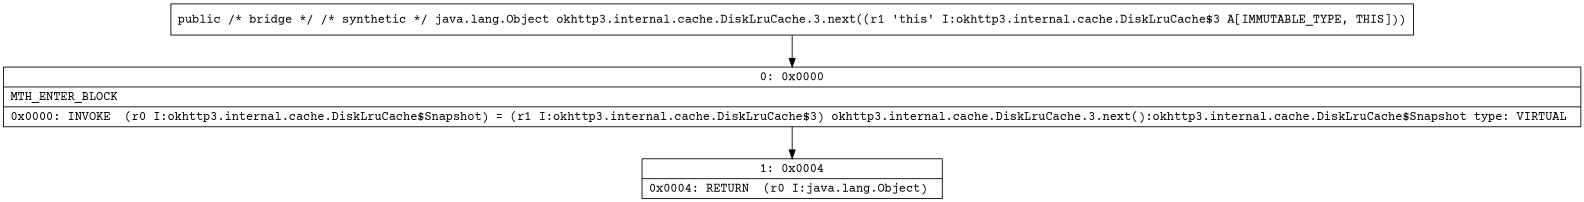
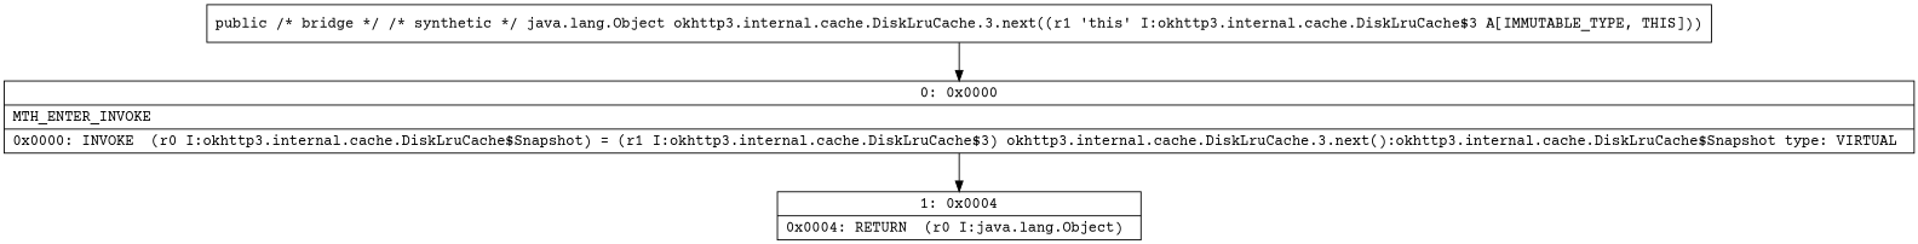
  digraph {
    fontname="Courier Prime"
    node [shape=record fontname="Courier Prime"]
    edge [fontname="Courier Prime"]
-   n1 [label="{0\:\ 0x0000|MTH_ENTER_BLOCK\l|0x0000: INVOKE  (r0 I:okhttp3.internal.cache.DiskLruCache$Snapshot) = (r1 I:okhttp3.internal.cache.DiskLruCache$3) okhttp3.internal.cache.DiskLruCache.3.next():okhttp3.internal.cache.DiskLruCache$Snapshot type: VIRTUAL \l}"]
+   n1 [label="{0\:\ 0x0000|MTH_ENTER_INVOKE\l|0x0000: INVOKE  (r0 I:okhttp3.internal.cache.DiskLruCache$Snapshot) = (r1 I:okhttp3.internal.cache.DiskLruCache$3) okhttp3.internal.cache.DiskLruCache.3.next():okhttp3.internal.cache.DiskLruCache$Snapshot type: VIRTUAL \l}"]
    n2 [label="{1\:\ 0x0004|0x0004: RETURN  (r0 I:java.lang.Object) \l}"]
    n3 [label="{public \/* bridge *\/ \/* synthetic *\/ java.lang.Object okhttp3.internal.cache.DiskLruCache.3.next((r1 'this' I:okhttp3.internal.cache.DiskLruCache$3 A[IMMUTABLE_TYPE, THIS])) }"]
    n1 -> n2
    n3 -> n1
  }
